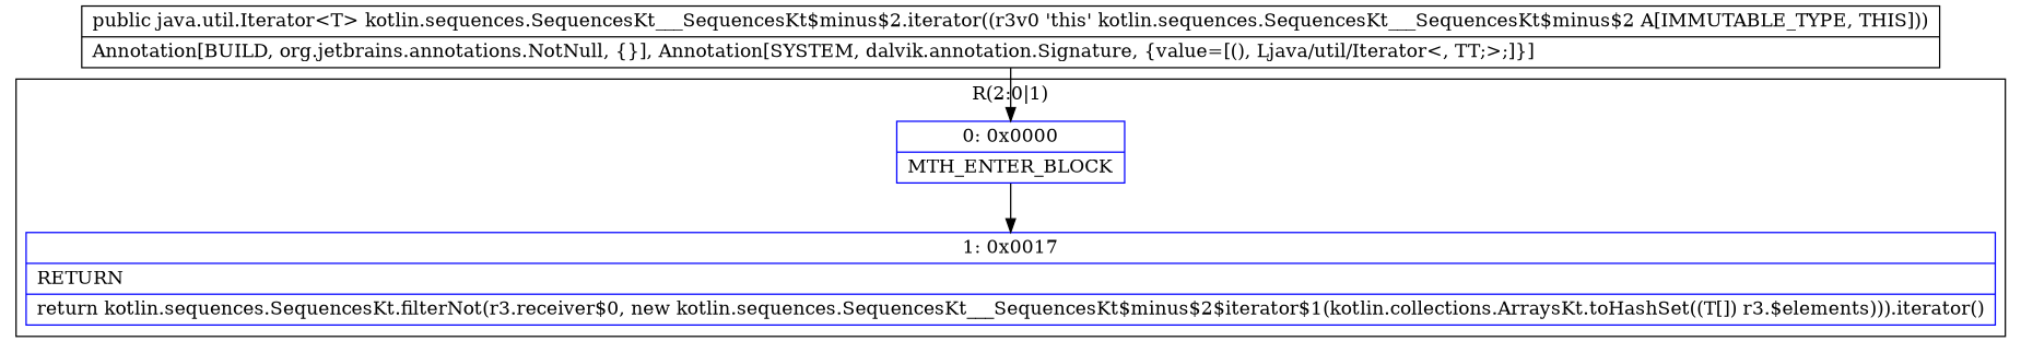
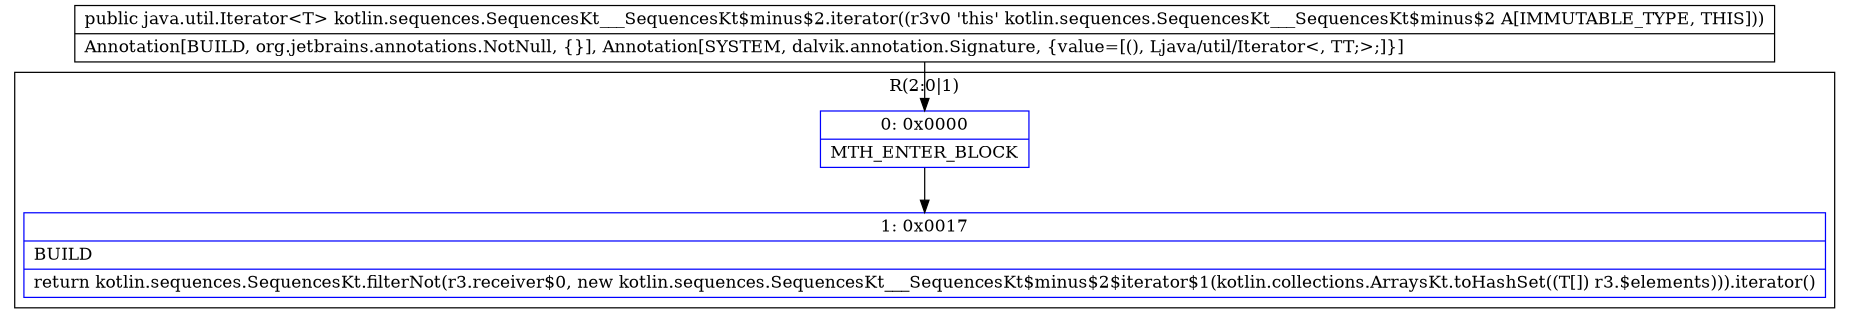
  digraph {
    node [color=blue shape=record]
    n1 [label="{0\:\ 0x0000|MTH_ENTER_BLOCK\l}"]
-   n2 [label="{1\:\ 0x0017|RETURN\l|return kotlin.sequences.SequencesKt.filterNot(r3.receiver$0, new kotlin.sequences.SequencesKt___SequencesKt$minus$2$iterator$1(kotlin.collections.ArraysKt.toHashSet((T[]) r3.$elements))).iterator()\l}"]
+   n2 [label="{1\:\ 0x0017|BUILD\l|return kotlin.sequences.SequencesKt.filterNot(r3.receiver$0, new kotlin.sequences.SequencesKt___SequencesKt$minus$2$iterator$1(kotlin.collections.ArraysKt.toHashSet((T[]) r3.$elements))).iterator()\l}"]
    n3 [label="{public java.util.Iterator\<T\> kotlin.sequences.SequencesKt___SequencesKt$minus$2.iterator((r3v0 'this' kotlin.sequences.SequencesKt___SequencesKt$minus$2 A[IMMUTABLE_TYPE, THIS]))  | Annotation[BUILD, org.jetbrains.annotations.NotNull, \{\}], Annotation[SYSTEM, dalvik.annotation.Signature, \{value=[(), Ljava\/util\/Iterator\<, TT;\>;]\}]\l}" color=""]
    subgraph cluster_1 {
      label="R(2:0|1)"
      n1
      n2
    }
    n1 -> n2
    n3 -> n1
  }
